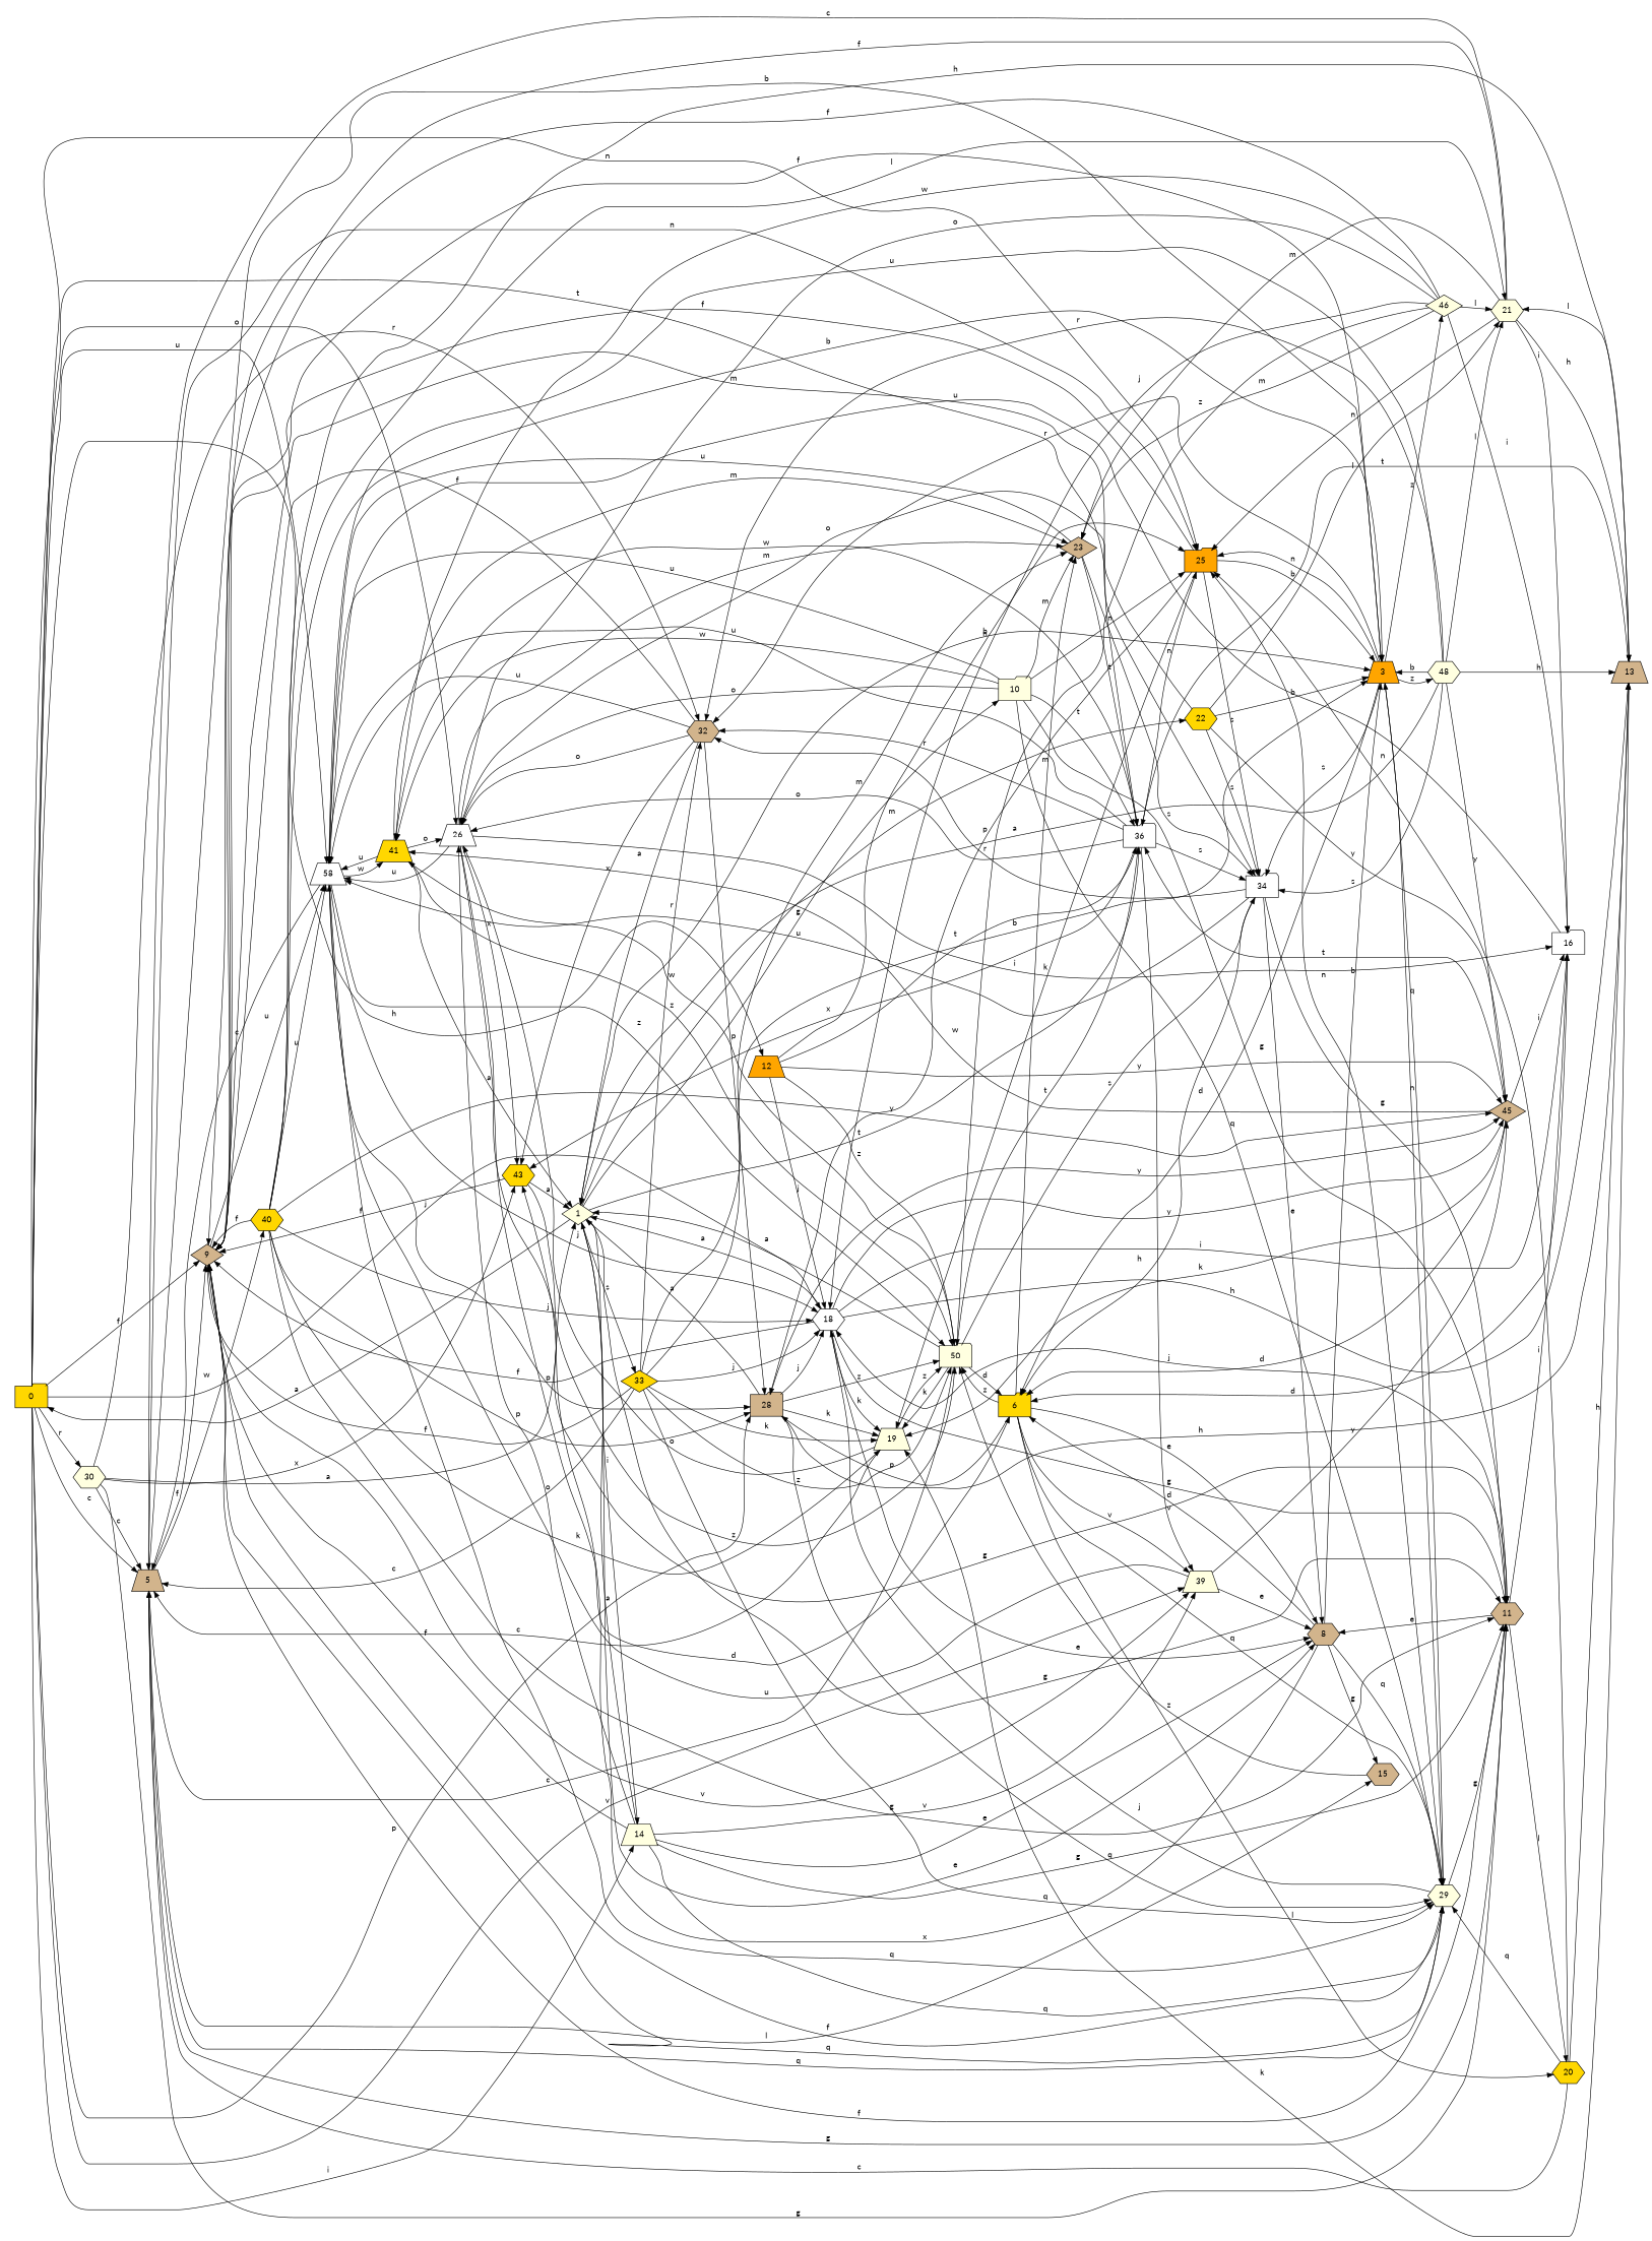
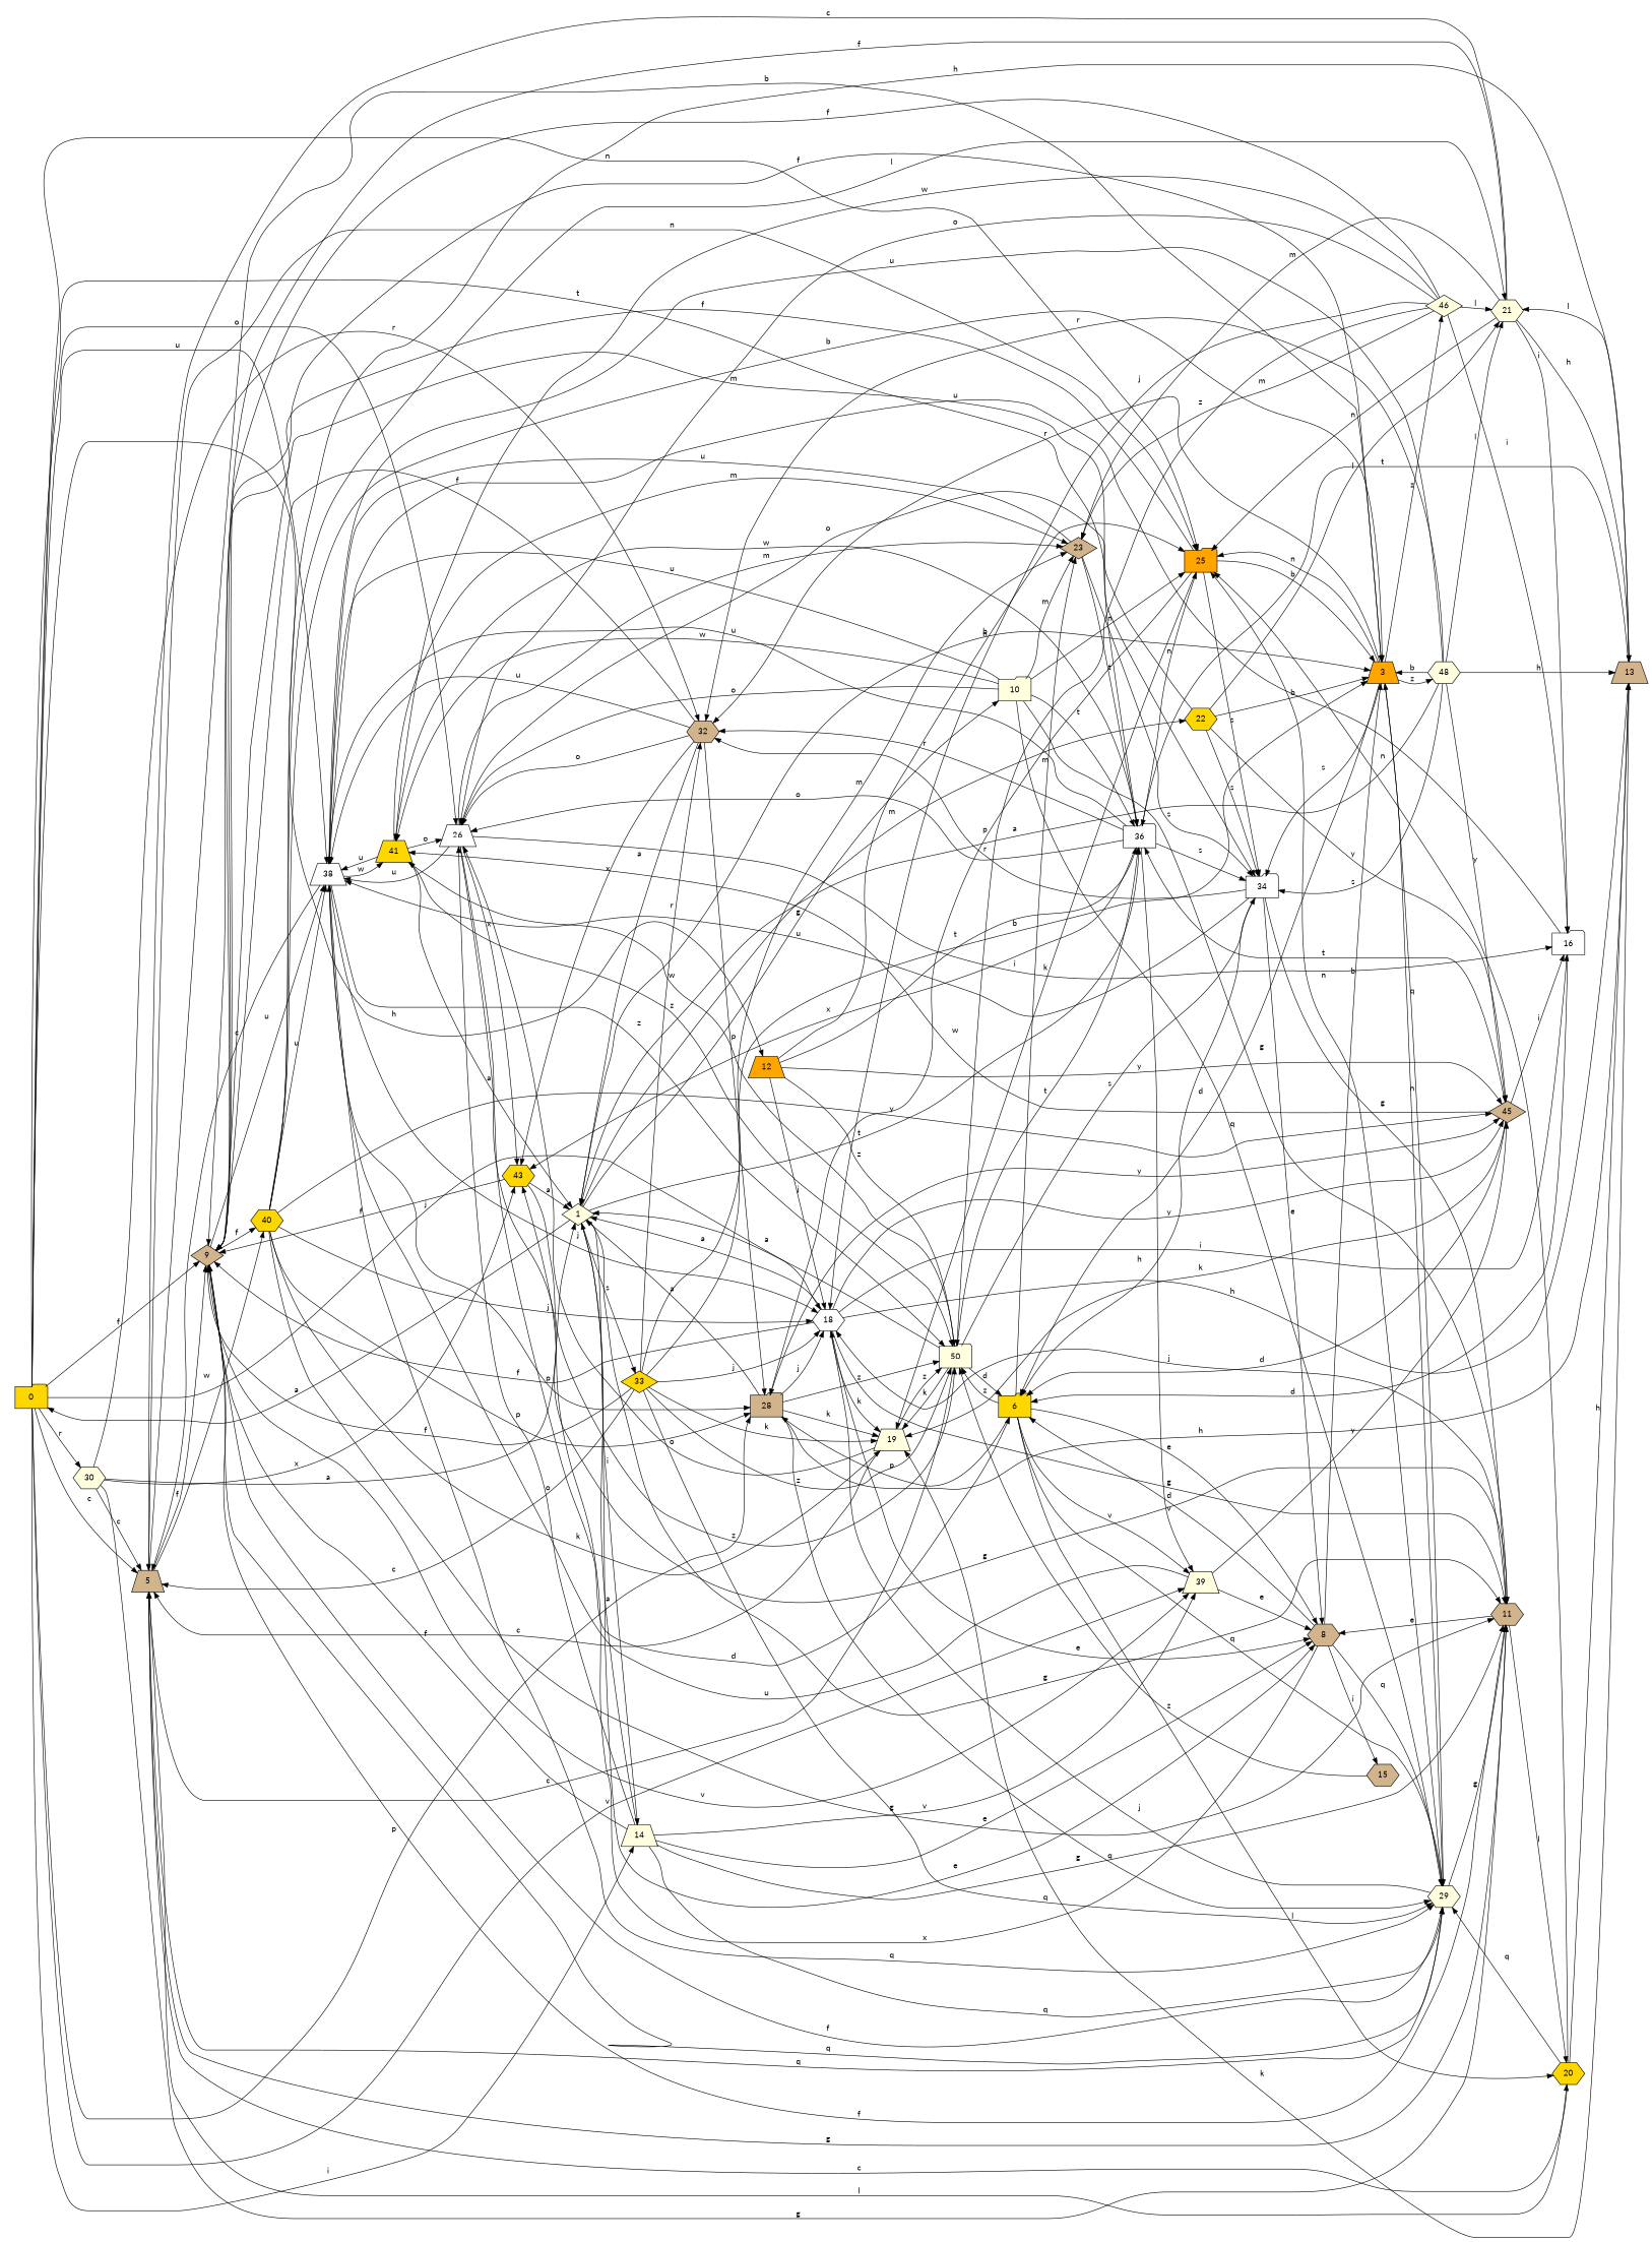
  strict digraph {
    fontname=Lato
    rankdir=LR
    node [fillcolor=lightyellow fontname=Lato shape=hexagon style=filled]
    edge [fontname=Lato]
    0 [fillcolor=gold shape=folder]
    5 [fillcolor=tan shape=trapezium]
    9 [fillcolor=tan shape=diamond]
    12 [fillcolor=orange shape=trapezium]
    14 [shape=trapezium]
    18 [fillcolor=white]
    25 [fillcolor=orange shape=folder]
    26 [fillcolor=white shape=trapezium]
    28 [fillcolor=tan shape=folder]
    30
    36 [fillcolor=white shape=folder]
-   38 [fillcolor=white shape=trapezium label=58]
+   38 [fillcolor=white shape=trapezium]
    39 [shape=trapezium]
    3 [fillcolor=orange shape=trapezium]
    11 [fillcolor=tan]
    29
    20 [fillcolor=gold]
    40 [fillcolor=gold]
    34 [fillcolor=white shape=folder]
    50 [shape=folder]
    45 [fillcolor=tan shape=diamond]
    1 [shape=diamond]
    8 [fillcolor=tan]
    16 [fillcolor=white shape=folder]
    13 [fillcolor=tan shape=trapezium]
    19 [shape=trapezium]
    6 [fillcolor=gold shape=folder]
    23 [fillcolor=tan shape=diamond]
    43 [fillcolor=gold]
    32 [fillcolor=tan]
    41 [fillcolor=gold shape=trapezium]
    10 [shape=folder]
    22 [fillcolor=gold]
    33 [fillcolor=gold shape=diamond]
    46 [shape=diamond]
    48
    15 [fillcolor=tan]
    21
    0 -> 5 [label=c]
    0 -> 9 [label=f]
    0 -> 12 [label=h]
    0 -> 14 [label=i]
    0 -> 18 [label=j]
    0 -> 25 [label=n]
    0 -> 26 [label=o]
    0 -> 28 [label=p]
    0 -> 30 [label=r]
    0 -> 36 [label=t]
    0 -> 38 [label=u]
    0 -> 39 [label=v]
    5 -> 9 [label=f]
    5 -> 25 [label=n]
    5 -> 3 [label=b]
    5 -> 11 [label=g]
    5 -> 29 [label=q]
-   5 -> 15 [label=l]
+   5 -> 20 [label=l]
    5 -> 40 [label=w]
    9 -> 38 [label=u]
    9 -> 39 [label=v]
    9 -> 29 [label=q]
    9 -> 34 [label=m]
    12 -> 18 [label=j]
    12 -> 25 [label=n]
    12 -> 36 [label=t]
    12 -> 50 [label=z]
    12 -> 45 [label=y]
    14 -> 9 [label=f]
    14 -> 26 [label=o]
    14 -> 39 [label=v]
    14 -> 11 [label=g]
    14 -> 29 [label=q]
    14 -> 1 [label=a]
    14 -> 8 [label=e]
    18 -> 9 [label=f]
    18 -> 11 [label=g]
    18 -> 45 [label=y]
    18 -> 1 [label=a]
    18 -> 8 [label=e]
    18 -> 16 [label=i]
    18 -> 13 [label=h]
    18 -> 19 [label=k]
    25 -> 9 [label=f]
    25 -> 28 [label=p]
    25 -> 3 [label=b]
    25 -> 34 [label=s]
    25 -> 19 [label=k]
    26 -> 38 [label=u]
    26 -> 11 [label=g]
    26 -> 16 [label=i]
    26 -> 6 [label=d]
    26 -> 23 [label=m]
    26 -> 43 [label=x]
    28 -> 18 [label=j]
    28 -> 29 [label=q]
    28 -> 50 [label=z]
    28 -> 45 [label=y]
    28 -> 1 [label=a]
    28 -> 13 [label=h]
    28 -> 19 [label=k]
    30 -> 5 [label=c]
    30 -> 11 [label=g]
    30 -> 1 [label=a]
    30 -> 43 [label=x]
    30 -> 32 [label=r]
    36 -> 25 [label=n]
    36 -> 26 [label=o]
    36 -> 38 [label=u]
    36 -> 39 [label=v]
    36 -> 34 [label=s]
    36 -> 43 [label=x]
    36 -> 32 [label=r]
    36 -> 41 [label=w]
    38 -> 5 [label=c]
    38 -> 18 [label=j]
    38 -> 28 [label=p]
    38 -> 29 [label=q]
    38 -> 50 [label=z]
    38 -> 41 [label=w]
    39 -> 38 [label=u]
    39 -> 45 [label=y]
    39 -> 8 [label=e]
    3 -> 9 [label=f]
    3 -> 25 [label=n]
    3 -> 29 [label=q]
    3 -> 34 [label=s]
    3 -> 6 [label=d]
    3 -> 32 [label=r]
    3 -> 46 [label=z]
    3 -> 48 [label=z]
    11 -> 9 [label=f]
    11 -> 18 [label=j]
    11 -> 20 [label=l]
    11 -> 8 [label=e]
-   11 -> 16 [label=i]
    29 -> 9 [label=f]
    29 -> 18 [label=j]
    29 -> 25 [label=n]
    29 -> 3 [label=n]
    29 -> 11 [label=g]
    20 -> 5 [label=c]
    20 -> 25 [label=n]
    20 -> 29 [label=q]
    20 -> 13 [label=h]
-   40 -> 9 [label=f]
+   9 -> 40 [label=f]
    40 -> 18 [label=j]
    40 -> 28 [label=p]
    40 -> 38 [label=u]
    40 -> 3 [label=b]
    40 -> 11 [label=g]
    40 -> 45 [label=y]
    40 -> 13 [label=h]
    40 -> 19 [label=k]
    40 -> 21 [label=l]
    34 -> 38 [label=u]
    34 -> 11 [label=g]
    34 -> 8 [label=e]
    34 -> 6 [label=h]
    34 -> 32 [label=r]
    50 -> 5 [label=c]
    50 -> 36 [label=t]
    50 -> 34 [label=s]
    50 -> 1 [label=a]
    50 -> 19 [label=k]
    50 -> 6 [label=d]
    50 -> 41 [label=w]
    45 -> 36 [label=t]
    45 -> 16 [label=i]
    45 -> 19 [label=k]
    45 -> 6 [label=d]
    45 -> 41 [label=w]
    1 -> 0 [label=a]
    1 -> 14 [label=i]
    1 -> 36 [label=t]
    1 -> 3 [label=b]
    1 -> 11 [label=g]
    1 -> 8 [label=e]
    1 -> 10 [label=g]
    1 -> 22 [label=m]
    1 -> 33 [label=s]
    8 -> 3 [label=b]
    8 -> 29 [label=q]
    8 -> 6 [label=d]
    8 -> 43 [label=x]
-   8 -> 15 [label=g]
+   8 -> 15 [label=i]
    16 -> 38 [label=u]
    16 -> 6 [label=d]
    13 -> 36 [label=t]
    13 -> 19 [label=k]
    13 -> 21 [label=l]
    19 -> 5 [label=c]
    19 -> 26 [label=o]
    19 -> 50 [label=z]
    6 -> 28 [label=p]
    6 -> 39 [label=v]
    6 -> 29 [label=q]
    6 -> 20 [label=l]
    6 -> 50 [label=z]
    6 -> 8 [label=e]
    6 -> 23 [label=m]
    23 -> 36 [label=t]
    23 -> 38 [label=u]
    23 -> 34 [label=s]
    43 -> 9 [label=f]
    43 -> 50 [label=z]
    43 -> 1 [label=a]
    32 -> 9 [label=f]
    32 -> 26 [label=o]
    32 -> 28 [label=p]
    32 -> 38 [label=u]
    32 -> 1 [label=a]
    32 -> 43 [label=x]
    41 -> 26 [label=o]
    41 -> 38 [label=u]
    41 -> 50 [label=z]
    41 -> 1 [label=a]
    41 -> 23 [label=m]
    10 -> 25 [label=n]
    10 -> 26 [label=o]
    10 -> 36 [label=t]
    10 -> 38 [label=u]
    10 -> 11 [label=g]
    10 -> 29 [label=q]
    10 -> 23 [label=m]
    10 -> 41 [label=w]
    22 -> 26 [label=o]
    22 -> 3 [label=b]
    22 -> 34 [label=s]
    22 -> 45 [label=y]
    22 -> 21 [label=l]
    33 -> 5 [label=c]
    33 -> 9 [label=f]
    33 -> 18 [label=j]
    33 -> 3 [label=b]
    33 -> 29 [label=q]
    33 -> 50 [label=z]
    33 -> 19 [label=k]
    33 -> 23 [label=m]
    33 -> 32 [label=r]
    46 -> 9 [label=f]
    46 -> 18 [label=j]
    46 -> 26 [label=o]
    46 -> 50 [label=z]
    46 -> 16 [label=i]
    46 -> 23 [label=m]
    46 -> 41 [label=w]
    46 -> 21 [label=l]
    48 -> 38 [label=u]
    48 -> 3 [label=b]
    48 -> 34 [label=s]
    48 -> 45 [label=y]
    48 -> 1 [label=a]
    48 -> 13 [label=h]
    48 -> 32 [label=r]
    48 -> 21 [label=l]
    15 -> 50 [label=z]
    21 -> 5 [label=c]
    21 -> 9 [label=f]
    21 -> 25 [label=n]
    21 -> 16 [label=i]
    21 -> 13 [label=h]
    21 -> 23 [label=m]
  }
